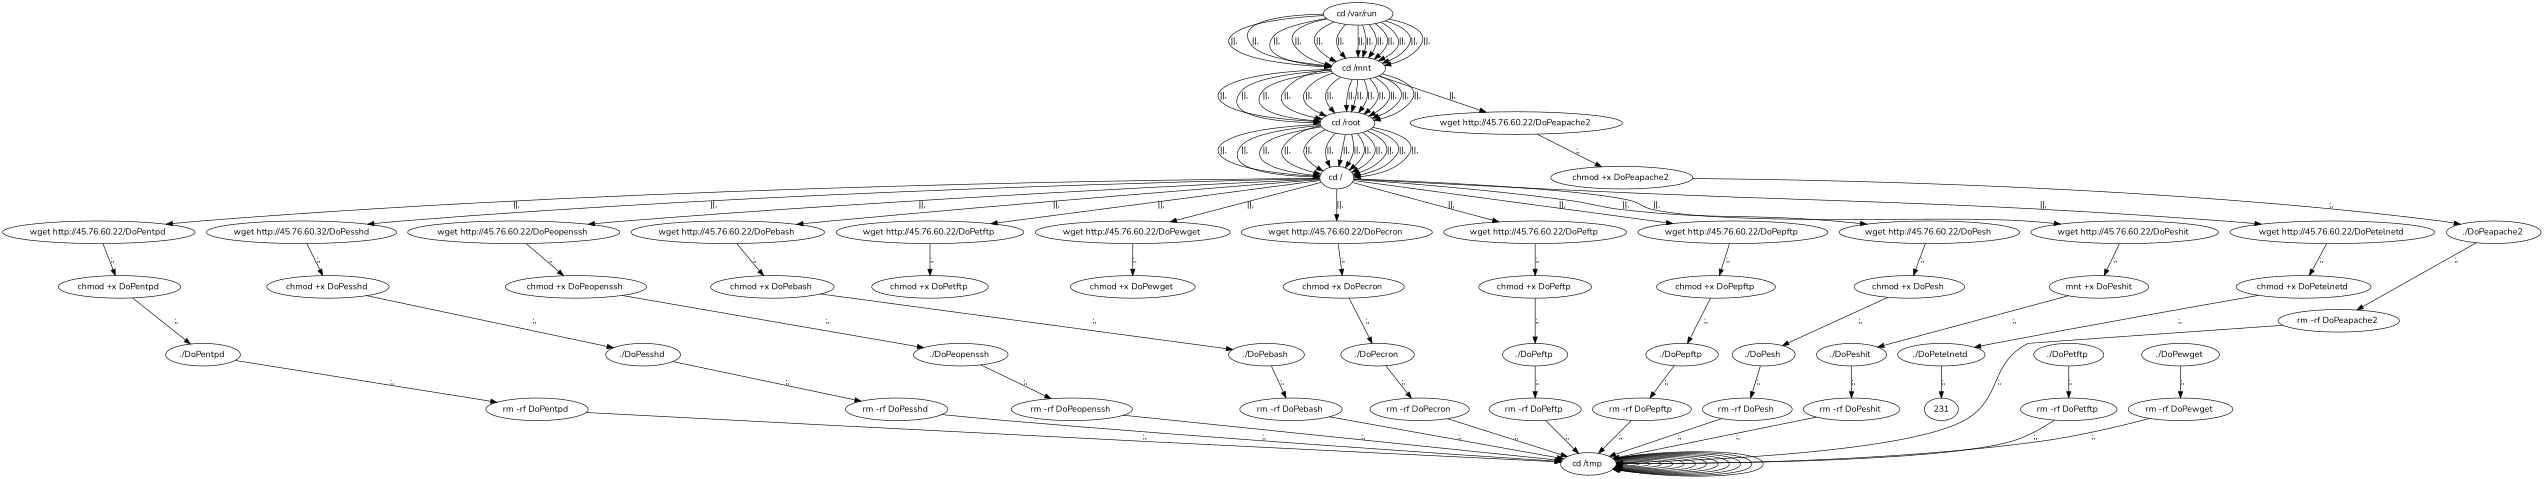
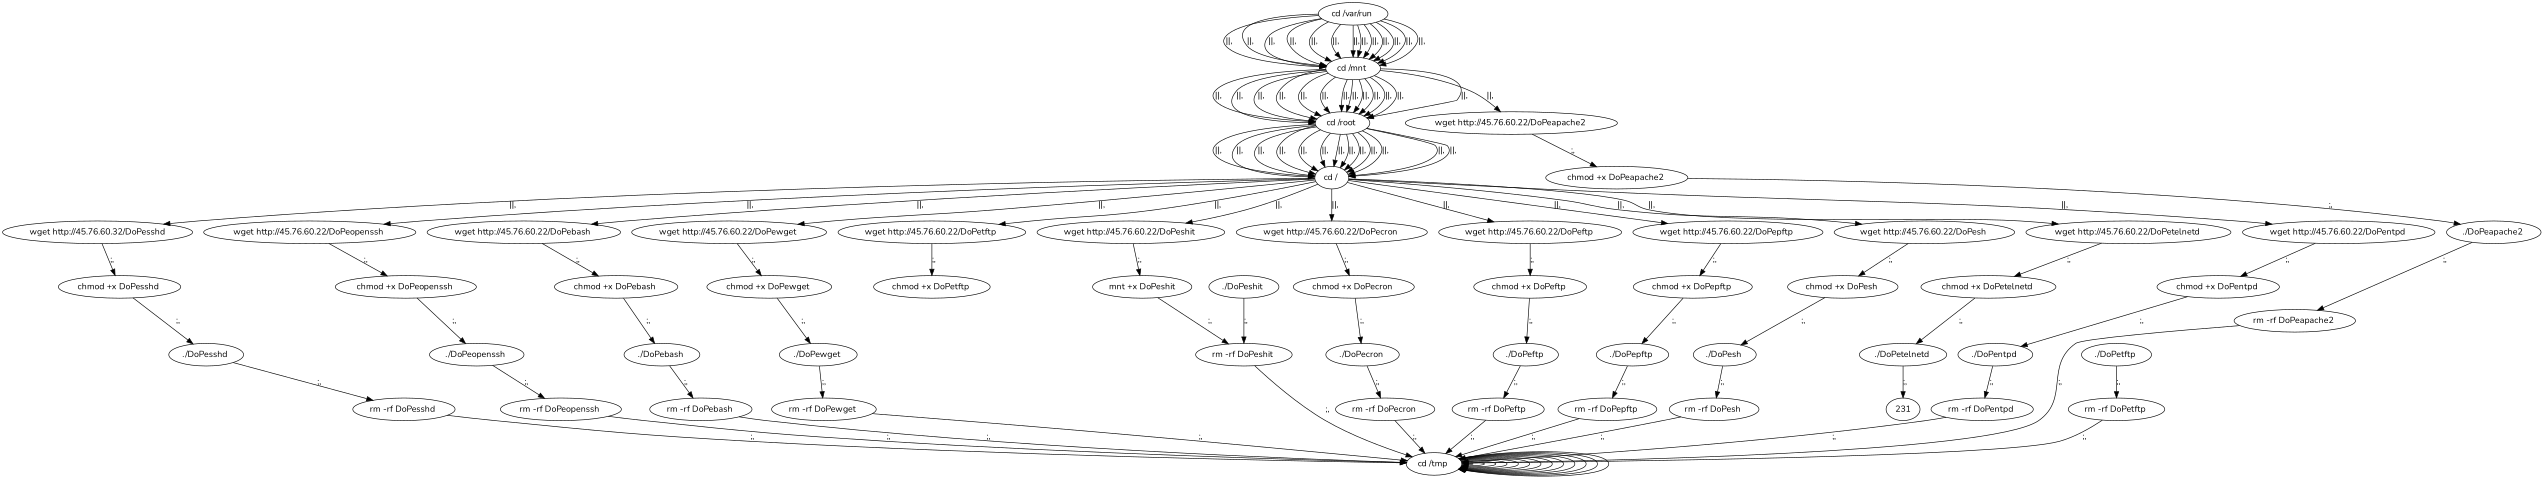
  digraph {
    fontname=Nunito
    node [fontname=Nunito]
    edge [fontname=Nunito]
    n1 [label="cd /tmp "]
    n2 [label="cd /var/run "]
    n3 [label="cd /mnt "]
    n4 [label="cd /root "]
    n5 [label="wget http://45.76.60.22/DoPeapache2 "]
    n6 [label="cd / "]
    n7 [label="wget http://45.76.60.22/DoPentpd "]
    n8 [label="wget http://45.76.60.32/DoPesshd"]
    n9 [label="wget http://45.76.60.22/DoPeopenssh "]
    n10 [label="wget http://45.76.60.22/DoPebash "]
    n11 [label="wget http://45.76.60.22/DoPetftp "]
    n12 [label="wget http://45.76.60.22/DoPewget "]
    n13 [label="wget http://45.76.60.22/DoPecron "]
    n14 [label="wget http://45.76.60.22/DoPeftp "]
    n15 [label="wget http://45.76.60.22/DoPepftp "]
    n16 [label="wget http://45.76.60.22/DoPesh "]
    n17 [label="wget http://45.76.60.22/DoPeshit "]
    n18 [label="wget http://45.76.60.22/DoPetelnetd "]
    n19 [label="chmod +x DoPentpd "]
    n20 [label="chmod +x DoPesshd "]
    n21 [label="chmod +x DoPeopenssh "]
    n22 [label="chmod +x DoPebash "]
    n23 [label="chmod +x DoPetftp "]
    n24 [label="chmod +x DoPewget "]
    n25 [label="chmod +x DoPecron "]
    n26 [label="chmod +x DoPeftp "]
    n27 [label="chmod +x DoPepftp "]
    n28 [label="chmod +x DoPesh "]
    n29 [label="mnt +x DoPeshit"]
    n30 [label="chmod +x DoPeapache2 "]
    n31 [label="chmod +x DoPetelnetd "]
    n32 [label="./DoPentpd "]
    n33 [label="rm -rf DoPentpd "]
    n34 [label="./DoPesshd "]
    n35 [label="rm -rf DoPesshd "]
    n36 [label="./DoPeopenssh "]
    n37 [label="rm -rf DoPeopenssh "]
    n38 [label="./DoPebash "]
    n39 [label="rm -rf DoPebash "]
    n40 [label="./DoPetftp "]
    n41 [label="rm -rf DoPetftp "]
    n42 [label="./DoPewget "]
    n43 [label="rm -rf DoPewget "]
    n44 [label="./DoPecron "]
    n45 [label="rm -rf DoPecron "]
    n46 [label="./DoPeftp "]
    n47 [label="rm -rf DoPeftp "]
    n48 [label="./DoPepftp "]
    n49 [label="rm -rf DoPepftp "]
    n50 [label="./DoPesh "]
    n51 [label="rm -rf DoPesh "]
    n52 [label="./DoPeshit "]
    n53 [label="rm -rf DoPeshit "]
    n54 [label="./DoPeapache2 "]
    n55 [label="rm -rf DoPeapache2 "]
    n56 [label="./DoPetelnetd "]
    231
    n1 -> n1
    n1 -> n1
    n1 -> n1
    n1 -> n1
    n1 -> n1
    n1 -> n1
    n1 -> n1
    n1 -> n1
    n1 -> n1
    n1 -> n1
    n1 -> n1
    n1 -> n1
    n1 -> n1
    n2 -> n3 [label="||,"]
    n2 -> n3 [label="||,"]
    n2 -> n3 [label="||,"]
    n2 -> n3 [label="||,"]
    n2 -> n3 [label="||,"]
    n2 -> n3 [label="||,"]
    n2 -> n3 [label="||,"]
    n2 -> n3 [label="||,"]
    n2 -> n3 [label="||,"]
    n2 -> n3 [label="||,"]
    n2 -> n3 [label="||,"]
    n2 -> n3 [label="||,"]
    n2 -> n3 [label="||,"]
    n3 -> n4 [label="||,"]
    n3 -> n4 [label="||,"]
    n3 -> n4 [label="||,"]
    n3 -> n4 [label="||,"]
    n3 -> n4 [label="||,"]
    n3 -> n4 [label="||,"]
    n3 -> n4 [label="||,"]
    n3 -> n4 [label="||,"]
    n3 -> n4 [label="||,"]
    n3 -> n4 [label="||,"]
    n3 -> n4 [label="||,"]
    n3 -> n4 [label="||,"]
    n3 -> n4 [label="||,"]
    n3 -> n5 [label="||,"]
    n4 -> n6 [label="||,"]
    n4 -> n6 [label="||,"]
    n4 -> n6 [label="||,"]
    n4 -> n6 [label="||,"]
    n4 -> n6 [label="||,"]
    n4 -> n6 [label="||,"]
    n4 -> n6 [label="||,"]
    n4 -> n6 [label="||,"]
    n4 -> n6 [label="||,"]
    n4 -> n6 [label="||,"]
    n4 -> n6 [label="||,"]
    n4 -> n6 [label="||,"]
    n4 -> n6 [label="||,"]
    n5 -> n30 [label=";,"]
    n6 -> n7 [label="||,"]
    n6 -> n8 [label="||,"]
    n6 -> n9 [label="||,"]
    n6 -> n10 [label="||,"]
    n6 -> n11 [label="||,"]
    n6 -> n12 [label="||,"]
    n6 -> n13 [label="||,"]
    n6 -> n14 [label="||,"]
    n6 -> n15 [label="||,"]
    n6 -> n16 [label="||,"]
    n6 -> n17 [label="||,"]
    n6 -> n18 [label="||,"]
    n7 -> n19 [label=";,"]
    n8 -> n20 [label=";,"]
    n9 -> n21 [label=";,"]
    n10 -> n22 [label=";,"]
    n11 -> n23 [label=";,"]
    n12 -> n24 [label=";,"]
    n13 -> n25 [label=";,"]
    n14 -> n26 [label=";,"]
    n15 -> n27 [label=";,"]
    n16 -> n28 [label=";,"]
    n17 -> n29 [label=";,"]
    n18 -> n31 [label=";,"]
    n19 -> n32 [label=";,"]
    n20 -> n34 [label=";,"]
    n21 -> n36 [label=";,"]
    n22 -> n38 [label=";,"]
+   n24 -> n42 [label=";,"]
    n25 -> n44 [label=";,"]
    n26 -> n46 [label=";,"]
    n27 -> n48 [label=";,"]
    n28 -> n50 [label=";,"]
-   n29 -> n52 [label=";,"]
+   n29 -> n53 [label=";,"]
    n30 -> n54 [label=";,"]
    n31 -> n56 [label=";,"]
    n32 -> n33 [label=";,"]
    n33 -> n1 [label=";,"]
    n34 -> n35 [label=";,"]
    n35 -> n1 [label=";,"]
    n36 -> n37 [label=";,"]
    n37 -> n1 [label=";,"]
    n38 -> n39 [label=";,"]
    n39 -> n1 [label=";,"]
    n40 -> n41 [label=";,"]
    n41 -> n1 [label=";,"]
    n42 -> n43 [label=";,"]
    n43 -> n1 [label=";,"]
    n44 -> n45 [label=";,"]
    n45 -> n1 [label=";,"]
    n46 -> n47 [label=";,"]
    n47 -> n1 [label=";,"]
    n48 -> n49 [label=";,"]
    n49 -> n1 [label=";,"]
    n50 -> n51 [label=";,"]
    n51 -> n1 [label=";,"]
    n52 -> n53 [label=";,"]
    n53 -> n1 [label=";,"]
    n54 -> n55 [label=";,"]
    n55 -> n1 [label=";,"]
    n56 -> 231 [label=";,"]
  }
